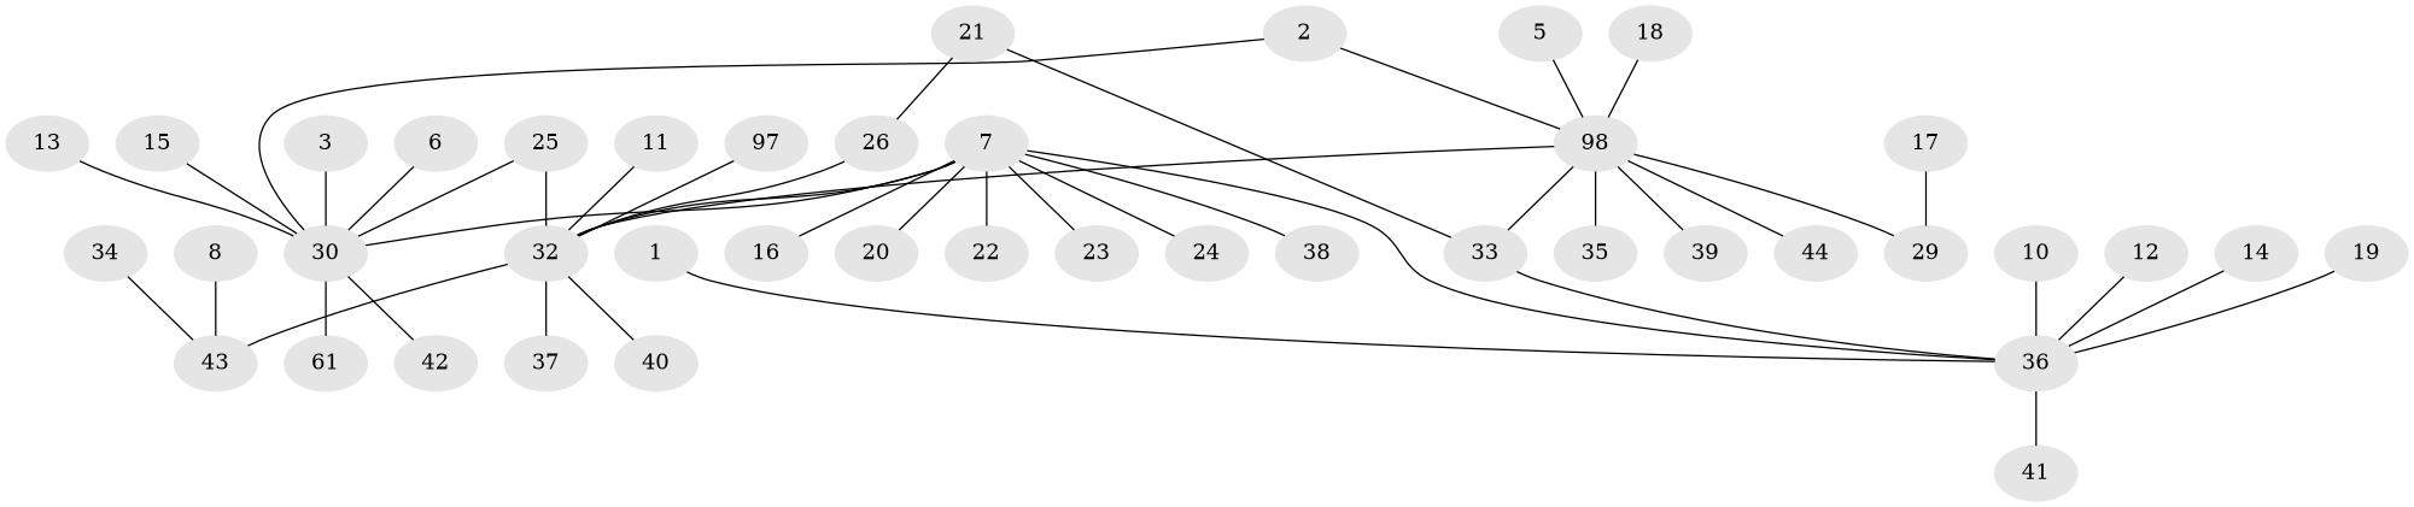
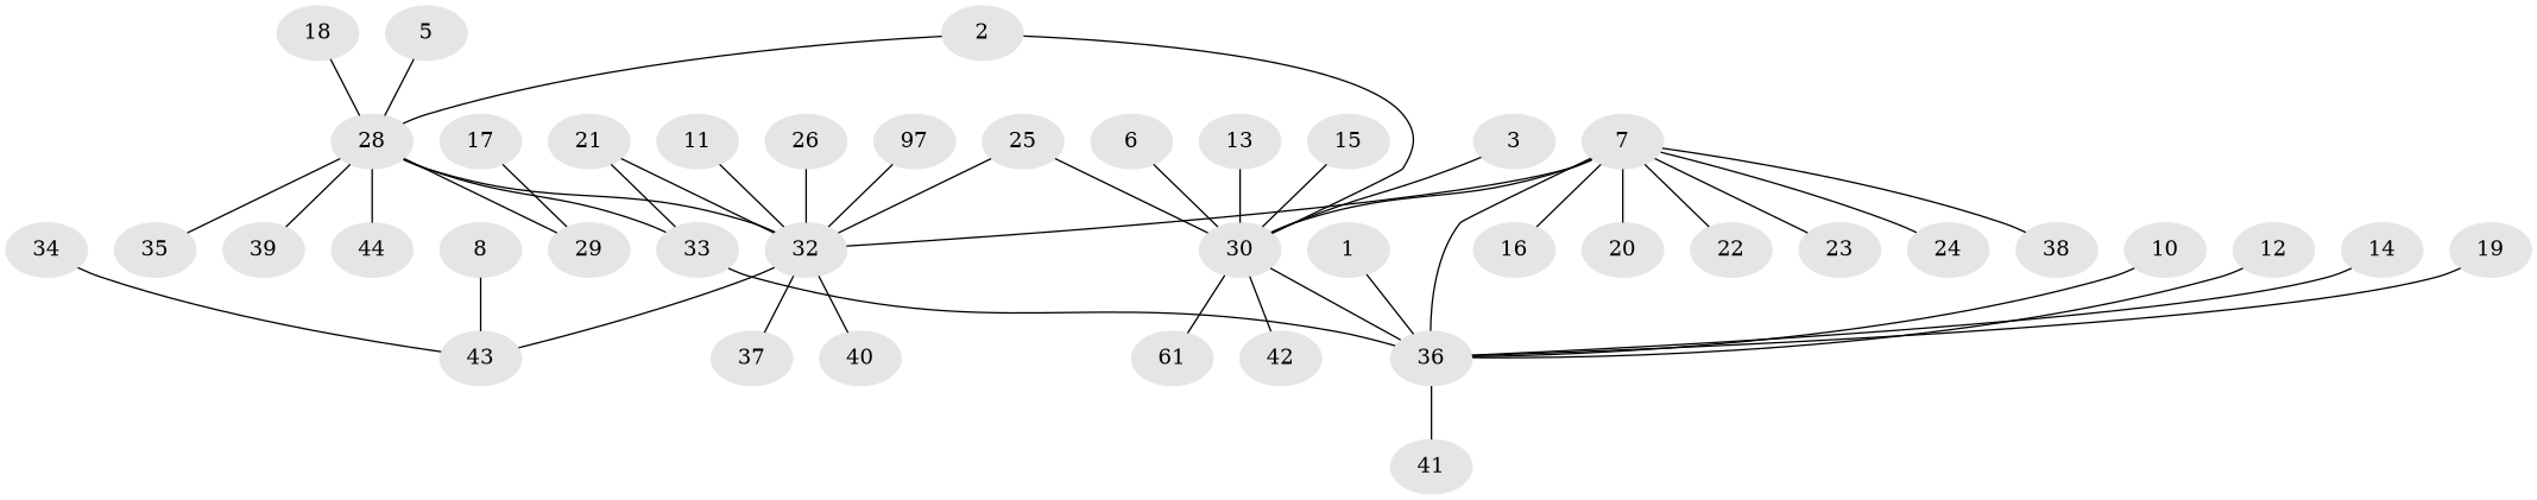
  graph {
    node [color=gray90 style=filled]
    edge [weight=1.0]
    1
    36
    41
    2
-   28 [label=98]
+   28
    30
    32
    33
    29
    35
    39
    44
    n13 [label=61]
    42
    3
    5
    6
    7
    16
    20
    22
    23
    24
    38
    43
    37
    40
    8
    10
    11
    12
    13
    14
    15
    17
    18
    19
    21
    25
    26
    n41 [label=97]
    34
    1 -- 36
    36 -- 41
    2 -- 28
    2 -- 30
    28 -- 32
    28 -- 33
    28 -- 29
    28 -- 35
    28 -- 39
    28 -- 44
+   30 -- 36 [weight=2.0]
    30 -- n13
    30 -- 42
    32 -- 43
    32 -- 37
    32 -- 40
    33 -- 36
    3 -- 30
    5 -- 28
    6 -- 30
    7 -- 36
    7 -- 30
    7 -- 32
    7 -- 16
    7 -- 20
    7 -- 22
    7 -- 23
    7 -- 24
    7 -- 38
    8 -- 43
    10 -- 36
    11 -- 32
    12 -- 36
    13 -- 30
    14 -- 36
    15 -- 30
    17 -- 29
    18 -- 28
    19 -- 36
-   21 -- 26
+   21 -- 32
    21 -- 33
    25 -- 30
    25 -- 32
    26 -- 32
    n41 -- 32
    34 -- 43
  }
